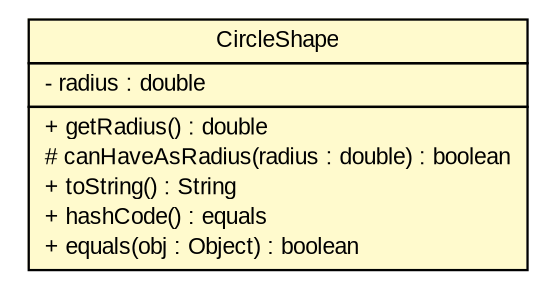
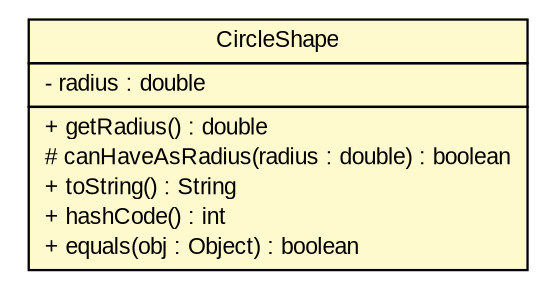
  digraph {
    nodesep=0.25
    ranksep=0.5
    fontname="Liberation Sans"
-   n1 [fontcolor=black fontname="Liberation Sans" fontsize=10.0 label=<<table title="world.physics.geometry.CircleShape" border="0" cellborder="1" cellspacing="0" cellpadding="2" port="p" bgcolor="lemonChiffon" href="./CircleShape.html"> 		<tr><td><table border="0" cellspacing="0" cellpadding="1"> <tr><td align="center" balign="center"> CircleShape </td></tr> 		</table></td></tr> 		<tr><td><table border="0" cellspacing="0" cellpadding="1"> <tr><td align="left" balign="left"> - radius : double </td></tr> 		</table></td></tr> 		<tr><td><table border="0" cellspacing="0" cellpadding="1"> <tr><td align="left" balign="left"> + getRadius() : double </td></tr> <tr><td align="left" balign="left"> # canHaveAsRadius(radius : double) : boolean </td></tr> <tr><td align="left" balign="left"> + toString() : String </td></tr> <tr><td align="left" balign="left"> + hashCode() : equals </td></tr> <tr><td align="left" balign="left"> + equals(obj : Object) : boolean </td></tr> 		</table></td></tr> 		</table>> shape=plaintext]
+   n1 [fontcolor=black fontname="Liberation Sans" fontsize=10.0 label=<<table title="world.physics.geometry.CircleShape" border="0" cellborder="1" cellspacing="0" cellpadding="2" port="p" bgcolor="lemonChiffon" href="./CircleShape.html"> 		<tr><td><table border="0" cellspacing="0" cellpadding="1"> <tr><td align="center" balign="center"> CircleShape </td></tr> 		</table></td></tr> 		<tr><td><table border="0" cellspacing="0" cellpadding="1"> <tr><td align="left" balign="left"> - radius : double </td></tr> 		</table></td></tr> 		<tr><td><table border="0" cellspacing="0" cellpadding="1"> <tr><td align="left" balign="left"> + getRadius() : double </td></tr> <tr><td align="left" balign="left"> # canHaveAsRadius(radius : double) : boolean </td></tr> <tr><td align="left" balign="left"> + toString() : String </td></tr> <tr><td align="left" balign="left"> + hashCode() : int </td></tr> <tr><td align="left" balign="left"> + equals(obj : Object) : boolean </td></tr> 		</table></td></tr> 		</table>> shape=plaintext]
  }
